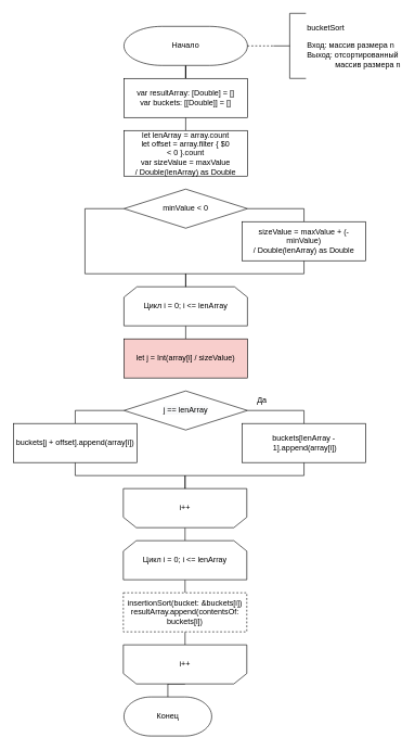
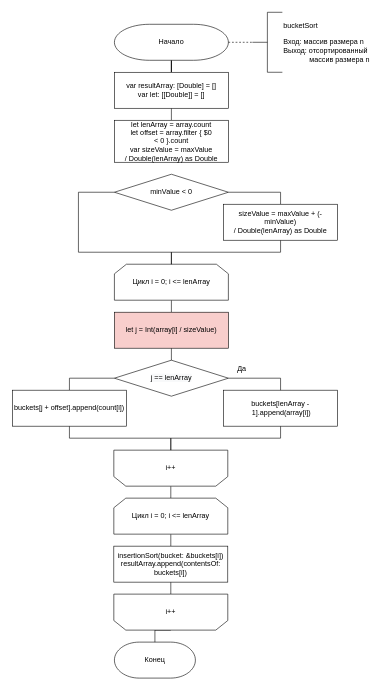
  <mxCell id="0" />
  <mxCell id="1" parent="0" />
  <mxCell id="2" style="edgeStyle=orthogonalEdgeStyle;rounded=0;orthogonalLoop=1;jettySize=auto;html=1;exitX=0.5;exitY=1;exitDx=0;exitDy=0;exitPerimeter=0;endArrow=none;endFill=0;" parent="1" source="3" target="14" edge="1"><mxGeometry relative="1" as="geometry" /></mxCell>
  <mxCell id="3" value="Начало" style="strokeWidth=1;html=1;shape=mxgraph.flowchart.terminator;whiteSpace=wrap;" parent="1" vertex="1"><mxGeometry x="190" y="40" width="190" height="60" as="geometry" /></mxCell>
  <mxCell id="4" value="bucketSort&lt;br&gt;&lt;br&gt;Вход: массив размера n&lt;br&gt;Выход: отсортированный &lt;br&gt;&lt;span style=&quot;white-space: pre;&quot;&gt;&#09;&lt;/span&gt;&amp;nbsp; &amp;nbsp; &amp;nbsp;массив размера n" style="strokeWidth=1;html=1;shape=mxgraph.flowchart.annotation_2;align=left;labelPosition=right;pointerEvents=1;" parent="1" vertex="1"><mxGeometry x="420" y="20" width="50" height="100" as="geometry" /></mxCell>
  <mxCell id="5" value="" style="endArrow=none;dashed=1;html=1;rounded=0;entryX=0;entryY=0.5;entryDx=0;entryDy=0;entryPerimeter=0;exitX=1;exitY=0.5;exitDx=0;exitDy=0;exitPerimeter=0;" parent="1" source="3" target="4" edge="1"><mxGeometry width="50" height="50" relative="1" as="geometry"><mxPoint x="260" y="250" as="sourcePoint" /><mxPoint x="310" y="200" as="targetPoint" /></mxGeometry></mxCell>
  <mxCell id="6" style="edgeStyle=orthogonalEdgeStyle;rounded=0;orthogonalLoop=1;jettySize=auto;html=1;exitX=0.5;exitY=1;exitDx=0;exitDy=0;entryX=0.5;entryY=0;entryDx=0;entryDy=0;endArrow=none;endFill=0;" parent="1" source="7" target="32" edge="1"><mxGeometry relative="1" as="geometry" /></mxCell>
  <mxCell id="7" value="Цикл i = 0; i &amp;lt;= lenArray" style="shape=loopLimit;whiteSpace=wrap;html=1;strokeWidth=1;" parent="1" vertex="1"><mxGeometry x="190" y="440" width="190" height="60" as="geometry" /></mxCell>
  <mxCell id="8" style="edgeStyle=orthogonalEdgeStyle;rounded=0;orthogonalLoop=1;jettySize=auto;html=1;exitX=0.5;exitY=1;exitDx=0;exitDy=0;entryX=0.5;entryY=1;entryDx=0;entryDy=0;endArrow=none;endFill=0;" parent="1" source="9" target="11" edge="1"><mxGeometry relative="1" as="geometry" /></mxCell>
  <mxCell id="9" value="&lt;span style=&quot;text-align: left;&quot;&gt;buckets[lenArray -&amp;nbsp;&lt;/span&gt;&lt;span style=&quot;text-align: left;&quot; class=&quot;s1&quot;&gt;1&lt;/span&gt;&lt;span style=&quot;text-align: left;&quot;&gt;].&lt;/span&gt;&lt;span style=&quot;text-align: left;&quot; class=&quot;s2&quot;&gt;append&lt;/span&gt;&lt;span style=&quot;text-align: left;&quot;&gt;(array[i])&lt;/span&gt;" style="rounded=0;whiteSpace=wrap;html=1;strokeWidth=1;align=center;" parent="1" vertex="1"><mxGeometry x="372" y="650" width="190" height="60" as="geometry" /></mxCell>
  <mxCell id="10" style="edgeStyle=orthogonalEdgeStyle;rounded=0;orthogonalLoop=1;jettySize=auto;html=1;exitX=0.5;exitY=0;exitDx=0;exitDy=0;entryX=0.5;entryY=0;entryDx=0;entryDy=0;endArrow=none;endFill=0;" parent="1" source="11" target="19" edge="1"><mxGeometry relative="1" as="geometry" /></mxCell>
  <mxCell id="11" value="i++" style="shape=loopLimit;whiteSpace=wrap;html=1;strokeWidth=1;direction=west;" parent="1" vertex="1"><mxGeometry x="189" y="750" width="190" height="60" as="geometry" /></mxCell>
  <mxCell id="12" value="Конец" style="strokeWidth=1;html=1;shape=mxgraph.flowchart.terminator;whiteSpace=wrap;" parent="1" vertex="1"><mxGeometry x="190" y="1070" width="135" height="60" as="geometry" /></mxCell>
  <mxCell id="13" style="edgeStyle=orthogonalEdgeStyle;rounded=0;orthogonalLoop=1;jettySize=auto;html=1;exitX=0.5;exitY=1;exitDx=0;exitDy=0;entryX=0.5;entryY=0;entryDx=0;entryDy=0;endArrow=none;endFill=0;" parent="1" source="14" target="25" edge="1"><mxGeometry relative="1" as="geometry" /></mxCell>
- <mxCell id="14" value="&lt;span style=&quot;text-align: left;&quot;&gt;var&amp;nbsp;resultArray: [&lt;/span&gt;&lt;span style=&quot;text-align: left;&quot; class=&quot;s2&quot;&gt;Double&lt;/span&gt;&lt;span style=&quot;text-align: left;&quot;&gt;] = []&lt;br&gt;&lt;/span&gt;&lt;span style=&quot;text-align: left;&quot; class=&quot;s1&quot;&gt;var&lt;/span&gt;&lt;span style=&quot;text-align: left;&quot;&gt;&amp;nbsp;buckets: [[&lt;/span&gt;&lt;span style=&quot;text-align: left;&quot; class=&quot;s2&quot;&gt;Double&lt;/span&gt;&lt;span style=&quot;text-align: left;&quot;&gt;]] = []&lt;/span&gt;&lt;span style=&quot;text-align: left;&quot;&gt;&lt;br&gt;&lt;/span&gt;" style="rounded=0;whiteSpace=wrap;html=1;strokeWidth=1;align=center;" parent="1" vertex="1"><mxGeometry x="190" y="120" width="190" height="60" as="geometry" /></mxCell>
+ <mxCell id="14" value="&lt;span style=&quot;text-align: left;&quot;&gt;var&amp;nbsp;resultArray: [&lt;/span&gt;&lt;span style=&quot;text-align: left;&quot; class=&quot;s2&quot;&gt;Double&lt;/span&gt;&lt;span style=&quot;text-align: left;&quot;&gt;] = []&lt;br&gt;&lt;/span&gt;&lt;span style=&quot;text-align: left;&quot; class=&quot;s1&quot;&gt;var&lt;/span&gt;&lt;span style=&quot;text-align: left;&quot;&gt;&amp;nbsp;let: [[&lt;/span&gt;&lt;span style=&quot;text-align: left;&quot; class=&quot;s2&quot;&gt;Double&lt;/span&gt;&lt;span style=&quot;text-align: left;&quot;&gt;]] = []&lt;/span&gt;&lt;span style=&quot;text-align: left;&quot;&gt;&lt;br&gt;&lt;/span&gt;" style="rounded=0;whiteSpace=wrap;html=1;strokeWidth=1;align=center;" parent="1" vertex="1"><mxGeometry x="190" y="120" width="190" height="60" as="geometry" /></mxCell>
  <mxCell id="15" style="edgeStyle=orthogonalEdgeStyle;rounded=0;orthogonalLoop=1;jettySize=auto;html=1;exitX=1;exitY=0.5;exitDx=0;exitDy=0;exitPerimeter=0;entryX=0.5;entryY=0;entryDx=0;entryDy=0;endArrow=none;endFill=0;" parent="1" source="17" target="9" edge="1"><mxGeometry relative="1" as="geometry" /></mxCell>
  <mxCell id="16" style="edgeStyle=orthogonalEdgeStyle;rounded=0;orthogonalLoop=1;jettySize=auto;html=1;exitX=0;exitY=0.5;exitDx=0;exitDy=0;exitPerimeter=0;entryX=0.5;entryY=0;entryDx=0;entryDy=0;endArrow=none;endFill=0;" parent="1" source="17" target="34" edge="1"><mxGeometry relative="1" as="geometry" /></mxCell>
  <mxCell id="17" value="&lt;span style=&quot;color: rgb(0, 0, 0); font-family: Helvetica; font-size: 12px; font-style: normal; font-variant-ligatures: normal; font-variant-caps: normal; font-weight: 400; letter-spacing: normal; orphans: 2; text-align: left; text-indent: 0px; text-transform: none; widows: 2; word-spacing: 0px; -webkit-text-stroke-width: 0px; background-color: rgb(248, 249, 250); text-decoration-thickness: initial; text-decoration-style: initial; text-decoration-color: initial; float: none; display: inline !important;&quot;&gt;j == lenArray&lt;/span&gt;" style="strokeWidth=1;html=1;shape=mxgraph.flowchart.decision;whiteSpace=wrap;" parent="1" vertex="1"><mxGeometry x="190" y="600" width="190" height="60" as="geometry" /></mxCell>
  <mxCell id="18" style="edgeStyle=orthogonalEdgeStyle;rounded=0;orthogonalLoop=1;jettySize=auto;html=1;exitX=0.5;exitY=1;exitDx=0;exitDy=0;entryX=0.5;entryY=0;entryDx=0;entryDy=0;endArrow=none;endFill=0;" parent="1" source="19" target="21" edge="1"><mxGeometry relative="1" as="geometry" /></mxCell>
  <mxCell id="19" value="Цикл i = 0; i &amp;lt;= lenArray" style="shape=loopLimit;whiteSpace=wrap;html=1;strokeWidth=1;" parent="1" vertex="1"><mxGeometry x="189" y="830" width="190" height="60" as="geometry" /></mxCell>
  <mxCell id="20" style="edgeStyle=orthogonalEdgeStyle;rounded=0;orthogonalLoop=1;jettySize=auto;html=1;exitX=0.5;exitY=1;exitDx=0;exitDy=0;entryX=0.5;entryY=1;entryDx=0;entryDy=0;endArrow=none;endFill=0;" parent="1" source="21" target="23" edge="1"><mxGeometry relative="1" as="geometry" /></mxCell>
- <mxCell id="21" value="&lt;p style=&quot;&quot; class=&quot;p1&quot;&gt;insertionSort&lt;span class=&quot;s1&quot;&gt;(&lt;/span&gt;bucket&lt;span class=&quot;s1&quot;&gt;: &amp;amp;buckets[i])&lt;br&gt;&lt;/span&gt;&lt;span style=&quot;background-color: initial;&quot;&gt;resultArray.&lt;/span&gt;&lt;span style=&quot;background-color: initial;&quot; class=&quot;s2&quot;&gt;append&lt;/span&gt;&lt;span style=&quot;background-color: initial;&quot;&gt;(&lt;/span&gt;&lt;span style=&quot;background-color: initial;&quot; class=&quot;s2&quot;&gt;contentsOf&lt;/span&gt;&lt;span style=&quot;background-color: initial;&quot;&gt;: buckets[i])&lt;/span&gt;&lt;br&gt;&lt;/p&gt;" style="rounded=0;whiteSpace=wrap;html=1;strokeWidth=1;align=center;dashed=1;" parent="1" vertex="1"><mxGeometry x="189" y="910" width="190" height="60" as="geometry" /></mxCell>
+ <mxCell id="21" value="&lt;p style=&quot;&quot; class=&quot;p1&quot;&gt;insertionSort&lt;span class=&quot;s1&quot;&gt;(&lt;/span&gt;bucket&lt;span class=&quot;s1&quot;&gt;: &amp;amp;buckets[i])&lt;br&gt;&lt;/span&gt;&lt;span style=&quot;background-color: initial;&quot;&gt;resultArray.&lt;/span&gt;&lt;span style=&quot;background-color: initial;&quot; class=&quot;s2&quot;&gt;append&lt;/span&gt;&lt;span style=&quot;background-color: initial;&quot;&gt;(&lt;/span&gt;&lt;span style=&quot;background-color: initial;&quot; class=&quot;s2&quot;&gt;contentsOf&lt;/span&gt;&lt;span style=&quot;background-color: initial;&quot;&gt;: buckets[i])&lt;/span&gt;&lt;br&gt;&lt;/p&gt;" style="rounded=0;whiteSpace=wrap;html=1;strokeWidth=1;align=center;" parent="1" vertex="1"><mxGeometry x="189" y="910" width="190" height="60" as="geometry" /></mxCell>
  <mxCell id="22" style="edgeStyle=orthogonalEdgeStyle;rounded=0;orthogonalLoop=1;jettySize=auto;html=1;exitX=0.5;exitY=0;exitDx=0;exitDy=0;entryX=0.5;entryY=0;entryDx=0;entryDy=0;entryPerimeter=0;endArrow=none;endFill=0;" parent="1" source="23" target="12" edge="1"><mxGeometry relative="1" as="geometry" /></mxCell>
  <mxCell id="23" value="i++" style="shape=loopLimit;whiteSpace=wrap;html=1;strokeWidth=1;direction=west;" parent="1" vertex="1"><mxGeometry x="189" y="990" width="190" height="60" as="geometry" /></mxCell>
  <mxCell id="24" value="Да" style="text;html=1;align=center;verticalAlign=middle;resizable=0;points=[];autosize=1;strokeColor=none;fillColor=none;" parent="1" vertex="1"><mxGeometry x="382" y="600" width="40" height="30" as="geometry" /></mxCell>
  <mxCell id="25" value="&lt;span style=&quot;text-align: left;&quot; class=&quot;s1&quot;&gt;let&lt;/span&gt;&lt;span style=&quot;text-align: left;&quot;&gt;&amp;nbsp;lenArray = array.&lt;/span&gt;&lt;span style=&quot;text-align: left;&quot; class=&quot;s2&quot;&gt;count&lt;br&gt;&lt;/span&gt;&lt;span style=&quot;text-align: left; background-color: initial;&quot; class=&quot;s1&quot;&gt;let&lt;/span&gt;&lt;span style=&quot;text-align: left; background-color: initial;&quot;&gt;&amp;nbsp;offset = array.&lt;/span&gt;&lt;span style=&quot;text-align: left; background-color: initial;&quot; class=&quot;s2&quot;&gt;filter&lt;/span&gt;&lt;span style=&quot;text-align: left; background-color: initial;&quot;&gt;&amp;nbsp;{ $0 &amp;lt;&amp;nbsp;&lt;/span&gt;&lt;span style=&quot;text-align: left; background-color: initial;&quot; class=&quot;s3&quot;&gt;0&lt;/span&gt;&lt;span style=&quot;text-align: left; background-color: initial;&quot;&gt;&amp;nbsp;}.&lt;/span&gt;&lt;span style=&quot;text-align: left; background-color: initial;&quot; class=&quot;s2&quot;&gt;count&lt;br&gt;&lt;/span&gt;&lt;span style=&quot;text-align: left; background-color: initial;&quot; class=&quot;s1&quot;&gt;var&lt;/span&gt;&lt;span style=&quot;text-align: left; background-color: initial;&quot;&gt;&amp;nbsp;sizeValue = maxValue /&amp;nbsp;&lt;/span&gt;&lt;span style=&quot;text-align: left; background-color: initial;&quot; class=&quot;s4&quot;&gt;Double&lt;/span&gt;&lt;span style=&quot;text-align: left; background-color: initial;&quot;&gt;(lenArray)&amp;nbsp;&lt;/span&gt;&lt;span style=&quot;text-align: left; background-color: initial;&quot; class=&quot;s1&quot;&gt;as&lt;/span&gt;&lt;span style=&quot;text-align: left; background-color: initial;&quot;&gt;&amp;nbsp;&lt;/span&gt;&lt;span style=&quot;text-align: left; background-color: initial;&quot; class=&quot;s4&quot;&gt;Double&lt;/span&gt;" style="rounded=0;whiteSpace=wrap;html=1;strokeWidth=1;align=center;" parent="1" vertex="1"><mxGeometry x="190" y="200" width="190" height="70" as="geometry" /></mxCell>
  <mxCell id="26" style="edgeStyle=orthogonalEdgeStyle;rounded=0;orthogonalLoop=1;jettySize=auto;html=1;exitX=1;exitY=0.5;exitDx=0;exitDy=0;exitPerimeter=0;entryX=0.5;entryY=0;entryDx=0;entryDy=0;endArrow=none;endFill=0;" parent="1" source="28" target="30" edge="1"><mxGeometry relative="1" as="geometry" /></mxCell>
  <mxCell id="27" style="edgeStyle=orthogonalEdgeStyle;rounded=0;orthogonalLoop=1;jettySize=auto;html=1;exitX=0;exitY=0.5;exitDx=0;exitDy=0;exitPerimeter=0;endArrow=none;endFill=0;" parent="1" source="28" target="7" edge="1"><mxGeometry relative="1" as="geometry"><Array as="points"><mxPoint x="130" y="320" /><mxPoint x="130" y="420" /><mxPoint x="285" y="420" /></Array></mxGeometry></mxCell>
  <mxCell id="28" value="&lt;span style=&quot;text-align: left;&quot;&gt;minValue &amp;lt;&amp;nbsp;&lt;/span&gt;&lt;span style=&quot;text-align: left;&quot; class=&quot;s1&quot;&gt;0&lt;/span&gt;" style="strokeWidth=1;html=1;shape=mxgraph.flowchart.decision;whiteSpace=wrap;" parent="1" vertex="1"><mxGeometry x="190" y="290" width="190" height="60" as="geometry" /></mxCell>
  <mxCell id="29" style="edgeStyle=orthogonalEdgeStyle;rounded=0;orthogonalLoop=1;jettySize=auto;html=1;exitX=0.5;exitY=1;exitDx=0;exitDy=0;entryX=0.5;entryY=0;entryDx=0;entryDy=0;endArrow=none;endFill=0;" parent="1" source="30" target="7" edge="1"><mxGeometry relative="1" as="geometry" /></mxCell>
  <mxCell id="30" value="&lt;span style=&quot;text-align: left;&quot;&gt;sizeValue = maxValue + (-minValue) /&amp;nbsp;&lt;/span&gt;&lt;span style=&quot;text-align: left;&quot; class=&quot;s1&quot;&gt;Double&lt;/span&gt;&lt;span style=&quot;text-align: left;&quot;&gt;(lenArray)&amp;nbsp;&lt;/span&gt;&lt;span style=&quot;text-align: left;&quot; class=&quot;s2&quot;&gt;&lt;span&gt;as&lt;/span&gt;&lt;/span&gt;&lt;span style=&quot;text-align: left;&quot;&gt;&amp;nbsp;&lt;/span&gt;&lt;span style=&quot;text-align: left;&quot; class=&quot;s1&quot;&gt;Double&lt;/span&gt;" style="rounded=0;whiteSpace=wrap;html=1;strokeWidth=1;align=center;fontStyle=0" parent="1" vertex="1"><mxGeometry x="372" y="340" width="190" height="60" as="geometry" /></mxCell>
+ <mxCell id="31" style="edgeStyle=orthogonalEdgeStyle;rounded=0;orthogonalLoop=1;jettySize=auto;html=1;exitX=0.5;exitY=1;exitDx=0;exitDy=0;entryX=0.5;entryY=0;entryDx=0;entryDy=0;entryPerimeter=0;endArrow=none;endFill=0;" parent="1" source="32" target="17" edge="1"><mxGeometry relative="1" as="geometry" /></mxCell>
  <mxCell id="32" value="&lt;span style=&quot;text-align: left;&quot; class=&quot;s1&quot;&gt;let&lt;/span&gt;&lt;span style=&quot;text-align: left;&quot;&gt;&amp;nbsp;j =&amp;nbsp;&lt;/span&gt;&lt;span style=&quot;text-align: left;&quot; class=&quot;s2&quot;&gt;Int&lt;/span&gt;&lt;span style=&quot;text-align: left;&quot;&gt;(array[i] / sizeValue)&lt;/span&gt;&lt;span style=&quot;text-align: left;&quot;&gt;&lt;br&gt;&lt;/span&gt;" style="rounded=0;whiteSpace=wrap;html=1;strokeWidth=1;align=center;fillColor=#f8cecc;" parent="1" vertex="1"><mxGeometry x="190" y="520" width="190" height="60" as="geometry" /></mxCell>
  <mxCell id="33" style="edgeStyle=orthogonalEdgeStyle;rounded=0;orthogonalLoop=1;jettySize=auto;html=1;exitX=0.5;exitY=1;exitDx=0;exitDy=0;entryX=0.5;entryY=1;entryDx=0;entryDy=0;endArrow=none;endFill=0;" parent="1" source="34" target="11" edge="1"><mxGeometry relative="1" as="geometry" /></mxCell>
- <mxCell id="34" value="&lt;span style=&quot;text-align: left;&quot;&gt;buckets[j + offset].&lt;/span&gt;&lt;span style=&quot;text-align: left;&quot; class=&quot;s1&quot;&gt;append&lt;/span&gt;&lt;span style=&quot;text-align: left;&quot;&gt;(array[i])&lt;/span&gt;" style="rounded=0;whiteSpace=wrap;html=1;strokeWidth=1;align=center;" parent="1" vertex="1"><mxGeometry x="20" y="650" width="190" height="60" as="geometry" /></mxCell>
+ <mxCell id="34" value="&lt;span style=&quot;text-align: left;&quot;&gt;buckets[j + offset].&lt;/span&gt;&lt;span style=&quot;text-align: left;&quot; class=&quot;s1&quot;&gt;append&lt;/span&gt;&lt;span style=&quot;text-align: left;&quot;&gt;(count[i])&lt;/span&gt;" style="rounded=0;whiteSpace=wrap;html=1;strokeWidth=1;align=center;" parent="1" vertex="1"><mxGeometry x="20" y="650" width="190" height="60" as="geometry" /></mxCell>
